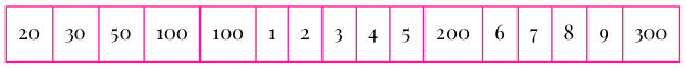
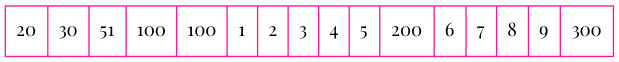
  digraph {
    rankdir=LR
    fontname="Playfair Display"
-   n1 [label="{ 20|30|50|100|100|1|2|3|4|5|200|6|7|8|9|300}" shape=record color=deeppink fontname="Playfair Display"]
+   n1 [label="{ 20|30|51|100|100|1|2|3|4|5|200|6|7|8|9|300}" shape=record color=deeppink fontname="Playfair Display"]
  }
